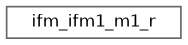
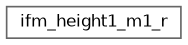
  digraph {
    rankdir=LR
-   n1 [color=grey40 fillcolor=white fontname=Helvetica fontsize=10 height=0.2 label=ifm_ifm1_m1_r shape=box style=filled width=0.4]
+   n1 [color=grey40 fillcolor=white fontname=Helvetica fontsize=10 height=0.2 label=ifm_height1_m1_r shape=box style=filled width=0.4]
  }
